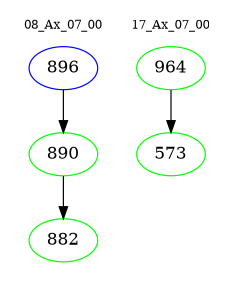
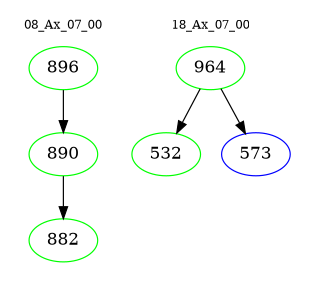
  digraph {
    node [color=green]
    edge [color=black]
    n1 [label=890]
    n2 [label=882]
-   n3 [color=blue label=896]
+   n3 [label=896]
    n4 [label=964]
-   n6 [label=573]
+   n5 [label=532]
+   n6 [color=blue label=573]
    subgraph cluster_1 {
      color=white
      fontsize=10
      label="08_Ax_07_00"
      n1
      n2
      n3
    }
    subgraph cluster_2 {
      color=white
      fontsize=10
-     label="17_Ax_07_00"
+     label="18_Ax_07_00"
      n4
+     n5
      n6
    }
    n1 -> n2
    n3 -> n1
+   n4 -> n5
    n4 -> n6
  }
